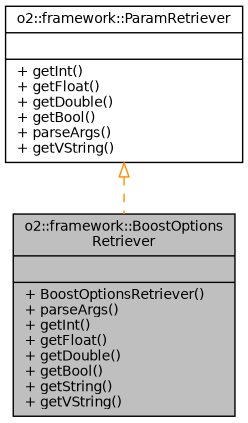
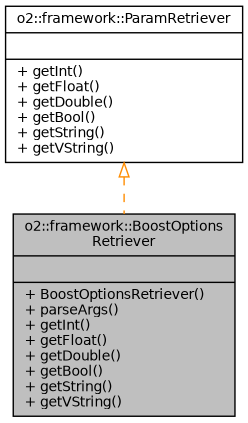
  digraph {
    node [color=black fontname=Helvetica fontsize=10 shape=record]
    n1 [fillcolor=grey75 fontcolor=black height=0.2 label="{o2::framework::BoostOptions\lRetriever\n||+ BoostOptionsRetriever()\l+ parseArgs()\l+ getInt()\l+ getFloat()\l+ getDouble()\l+ getBool()\l+ getString()\l+ getVString()\l}" style=filled width=0.4]
-   n2 [height=0.2 label="{o2::framework::ParamRetriever\n||+ getInt()\l+ getFloat()\l+ getDouble()\l+ getBool()\l+ parseArgs()\l+ getVString()\l}" width=0.4]
+   n2 [height=0.2 label="{o2::framework::ParamRetriever\n||+ getInt()\l+ getFloat()\l+ getDouble()\l+ getBool()\l+ getString()\l+ getVString()\l}" width=0.4]
    n2 -> n1 [arrowtail=onormal color=darkorange dir=back fontname=Helvetica fontsize=10 labelfontname=Helvetica labelfontsize=10 style=dashed]
  }
